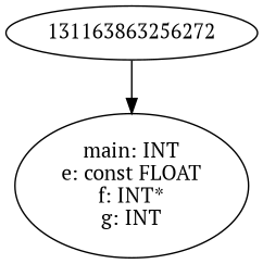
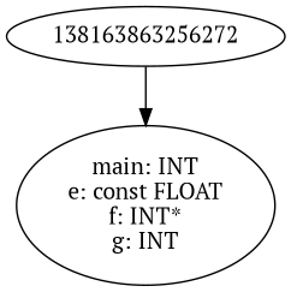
  digraph {
    fontname="PT Serif"
    node [fontname="PT Serif"]
    n1 [label="main: INT\ne: const FLOAT\nf: INT*\ng: INT"]
-   138163863256272 [label=131163863256272]
+   138163863256272
    138163863256272 -> n1 [fontname="PT Serif"]
  }
